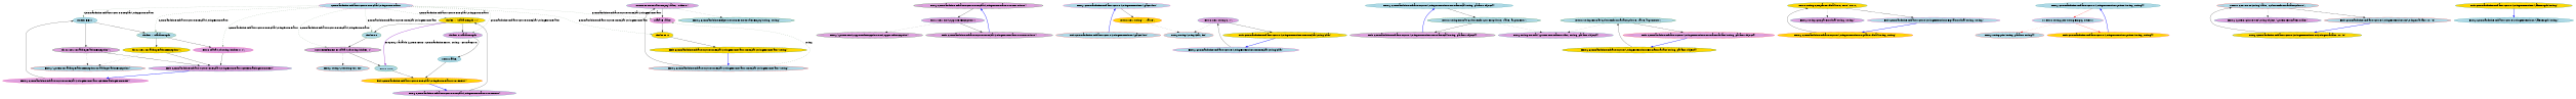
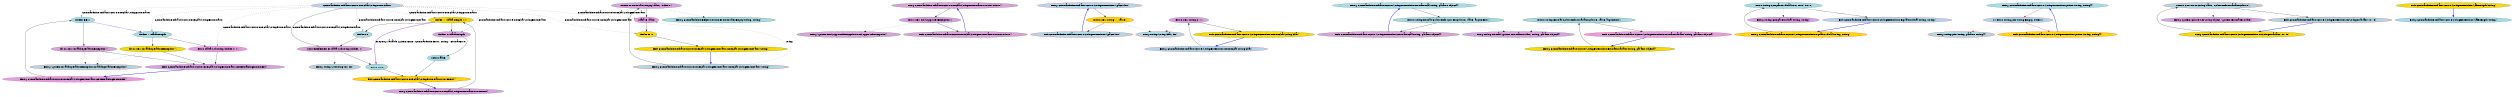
  digraph {
    node [cluster="CommandLine.Infrastructure.OneCharStringEnumerator.MoveNext()" color=teal file="SentenceBuilder.cs" fillcolor=lightblue span="0-0" style=filled]
    edge [style=solid]
    n1 [cluster="CommandLine.Helpers.Assumes.NotNullOrEmpty(string, string)" color=darkgreen label="Entry CommandLine.Helpers.Assumes.NotNullOrEmpty(string, string)" span="49-49"]
    n2 [cluster="string.Substring(int, int)" color=red label="Entry string.Substring(int, int)"]
    n3 [cluster="CommandLine.Infrastructure.OneCharStringEnumerator.MovePrevious()" color=darkgreen fillcolor=plum label="Entry CommandLine.Infrastructure.OneCharStringEnumerator.MovePrevious()" span="117-117"]
    n4 [cluster="CommandLine.Infrastructure.OneCharStringEnumerator.MovePrevious()" fillcolor=plum label="throw new NotSupportedException();" span="119-119"]
    n5 [cluster="CommandLine.Infrastructure.OneCharStringEnumerator.MovePrevious()" color=darkgreen fillcolor=plum label="Exit CommandLine.Infrastructure.OneCharStringEnumerator.MovePrevious()" span="117-117"]
    n6 [cluster="System.NotSupportedException.NotSupportedException()" color=darkgreen fillcolor=plum label="Entry System.NotSupportedException.NotSupportedException()"]
    n7 [cluster="CommandLine.Infrastructure.OneCharStringEnumerator.GetRemainingFromNext()" color=deeppink fillcolor=plum label="Entry CommandLine.Infrastructure.OneCharStringEnumerator.GetRemainingFromNext()" span="102-102"]
    n8 [cluster="CommandLine.Infrastructure.OneCharStringEnumerator.GetRemainingFromNext()" label="_index == -1" span="104-104"]
    n9 [cluster="CommandLine.Infrastructure.OneCharStringEnumerator.GetRemainingFromNext()" color=darkgreen fillcolor=plum label="throw new InvalidOperationException();" span="106-106"]
    n10 [cluster="CommandLine.Infrastructure.OneCharStringEnumerator.GetRemainingFromNext()" color=darkgreen label="_index > _data.Length" span="109-109"]
    n11 [cluster="CommandLine.Infrastructure.OneCharStringEnumerator.GetRemainingFromNext()" fillcolor=plum label="Exit CommandLine.Infrastructure.OneCharStringEnumerator.GetRemainingFromNext()" span="102-102"]
    n12 [cluster="System.InvalidOperationException.InvalidOperationException()" color=red label="Entry System.InvalidOperationException.InvalidOperationException()"]
    n13 [cluster="CommandLine.Infrastructure.OneCharStringEnumerator.GetRemainingFromNext()" color=darkgreen fillcolor=gold label="throw new InvalidOperationException();" span="111-111"]
    n14 [cluster="CommandLine.Infrastructure.OneCharStringEnumerator.GetRemainingFromNext()" color=deeppink fillcolor=plum label="return _data.Substring(_index + 1);" span="114-114"]
    n15 [fillcolor=plum label="Entry CommandLine.Infrastructure.OneCharStringEnumerator.MoveNext()" span="89-89"]
    n16 [fillcolor=gold label="_index < (_data.Length - 1)" span="91-91"]
    n17 [color=darkgreen label="_index++" span="93-93"]
    n18 [fillcolor=plum label="_index = _data.Length" span="98-98"]
    n19 [color=darkgreen label="return true;" span="95-95"]
    n20 [color=darkgreen fillcolor=plum label="_currentElement = _data.Substring(_index, 1)" span="94-94"]
    n21 [label="return false;" span="99-99"]
    n22 [color=red fillcolor=gold label="Exit CommandLine.Infrastructure.OneCharStringEnumerator.MoveNext()" span="89-89"]
    n23 [cluster="CommandLine.Infrastructure.OneCharStringEnumerator.OneCharStringEnumerator(string)" color=red label="Entry CommandLine.Infrastructure.OneCharStringEnumerator.OneCharStringEnumerator(string)" span="36-36"]
    n24 [cluster="CommandLine.Infrastructure.OneCharStringEnumerator.OneCharStringEnumerator(string)" fillcolor=plum label="Assumes.NotNullOrEmpty(value, ''others'')" span="38-38"]
    n25 [cluster="CommandLine.Infrastructure.OneCharStringEnumerator.OneCharStringEnumerator(string)" color=deeppink fillcolor=plum label="_data = value" span="39-39"]
    n26 [cluster="CommandLine.Infrastructure.OneCharStringEnumerator.OneCharStringEnumerator(string)" fillcolor=gold label="_index = -1" span="40-40"]
    n27 [cluster="CommandLine.Infrastructure.OneCharStringEnumerator.OneCharStringEnumerator(string)" color=darkgreen fillcolor=gold label="Exit CommandLine.Infrastructure.OneCharStringEnumerator.OneCharStringEnumerator(string)" span="36-36"]
    n28 [color=deeppink label="CommandLine.Infrastructure.OneCharStringEnumerator" cluster="" span=""]
    n29 [cluster="CommandLine.Infrastructure.StringExtensions.Spaces(int)" color=deeppink file="StringExtensions.cs" label="Entry CommandLine.Infrastructure.StringExtensions.Spaces(int)" span="29-29"]
    n30 [cluster="CommandLine.Infrastructure.StringExtensions.Spaces(int)" color=red file="StringExtensions.cs" fillcolor=gold label="return new string(' ', value);" span="31-31"]
    n31 [cluster="CommandLine.Infrastructure.StringExtensions.Spaces(int)" color=red file="StringExtensions.cs" label="Exit CommandLine.Infrastructure.StringExtensions.Spaces(int)" span="29-29"]
    n32 [cluster="string.String(char, int)" color=red file="StringExtensions.cs" label="Entry string.String(char, int)"]
    n33 [cluster="CommandLine.Infrastructure.StringExtensions.FormatLocal(string, params object[])" file="StringExtensions.cs" label="Entry CommandLine.Infrastructure.StringExtensions.FormatLocal(string, params object[])" span="24-24"]
    n34 [cluster="CommandLine.Infrastructure.StringExtensions.FormatLocal(string, params object[])" color=darkgreen file="StringExtensions.cs" label="return string.Format(CultureInfo.CurrentCulture, value, arguments);" span="26-26"]
    n35 [cluster="CommandLine.Infrastructure.StringExtensions.FormatLocal(string, params object[])" color=darkgreen file="StringExtensions.cs" fillcolor=plum label="Exit CommandLine.Infrastructure.StringExtensions.FormatLocal(string, params object[])" span="24-24"]
    n36 [cluster="string.Format(System.IFormatProvider, string, params object[])" file="StringExtensions.cs" fillcolor=plum label="Entry string.Format(System.IFormatProvider, string, params object[])"]
    n37 [cluster="string.CompareOrdinal(string, string)" file="StringExtensions.cs" fillcolor=plum label="Entry string.CompareOrdinal(string, string)"]
    n38 [cluster="CommandLine.Infrastructure.StringExtensions.JoinTo(string, string[])" file="StringExtensions.cs" label="Entry CommandLine.Infrastructure.StringExtensions.JoinTo(string, string[])" span="44-44"]
    n39 [cluster="CommandLine.Infrastructure.StringExtensions.JoinTo(string, string[])" color=deeppink community=0 file="StringExtensions.cs" label="0: return string.Join(string.Empty, others);" span="46-46"]
    n40 [cluster="CommandLine.Infrastructure.StringExtensions.JoinTo(string, string[])" color=deeppink file="StringExtensions.cs" fillcolor=gold label="Exit CommandLine.Infrastructure.StringExtensions.JoinTo(string, string[])" span="44-44"]
    n41 [cluster="string.Join(string, params string[])" color=red file="StringExtensions.cs" label="Entry string.Join(string, params string[])"]
    n42 [cluster="System.Convert.ToString(object, System.IFormatProvider)" file="StringExtensions.cs" fillcolor=plum label="Entry System.Convert.ToString(object, System.IFormatProvider)"]
    n43 [cluster="CommandLine.Infrastructure.StringExtensions.EqualsOrdinal(string, string)" color=red file="StringExtensions.cs" fillcolor=gold label="Entry CommandLine.Infrastructure.StringExtensions.EqualsOrdinal(string, string)" span="34-34"]
-   n44 [cluster="CommandLine.Infrastructure.StringExtensions.EqualsOrdinal(string, string)" file="StringExtensions.cs" fillcolor=gold label="return string.CompareOrdinal(strA, strB) == 0;" span="36-36"]
+   n44 [cluster="CommandLine.Infrastructure.StringExtensions.EqualsOrdinal(string, string)" file="StringExtensions.cs" label="return string.CompareOrdinal(strA, strB) == 0;" span="36-36"]
    n45 [cluster="CommandLine.Infrastructure.StringExtensions.EqualsOrdinal(string, string)" color=deeppink file="StringExtensions.cs" label="Exit CommandLine.Infrastructure.StringExtensions.EqualsOrdinal(string, string)" span="34-34"]
    n46 [cluster="CommandLine.Infrastructure.StringExtensions.SafeLength(string)" file="StringExtensions.cs" label="Entry CommandLine.Infrastructure.StringExtensions.SafeLength(string)" span="39-39"]
    n47 [cluster="CommandLine.Infrastructure.StringExtensions.SafeLength(string)" file="StringExtensions.cs" fillcolor=gold label="Exit CommandLine.Infrastructure.StringExtensions.SafeLength(string)" span="39-39"]
    n48 [cluster="CommandLine.Infrastructure.StringExtensions.FormatInvariant(string, params object[])" color=darkgreen file="StringExtensions.cs" fillcolor=gold label="Entry CommandLine.Infrastructure.StringExtensions.FormatInvariant(string, params object[])" span="19-19"]
    n49 [cluster="CommandLine.Infrastructure.StringExtensions.FormatInvariant(string, params object[])" color=darkgreen file="StringExtensions.cs" label="return string.Format(CultureInfo.InvariantCulture, value, arguments);" span="21-21"]
    n50 [cluster="CommandLine.Infrastructure.StringExtensions.FormatInvariant(string, params object[])" color=red file="StringExtensions.cs" fillcolor=plum label="Exit CommandLine.Infrastructure.StringExtensions.FormatInvariant(string, params object[])" span="19-19"]
    n51 [cluster="CommandLine.Infrastructure.StringExtensions.ToOneCharString(char)" color=deeppink file="StringExtensions.cs" label="Entry CommandLine.Infrastructure.StringExtensions.ToOneCharString(char)" span="9-9"]
    n52 [cluster="CommandLine.Infrastructure.StringExtensions.ToOneCharString(char)" file="StringExtensions.cs" fillcolor=plum label="return new string(c, 1);" span="11-11"]
    n53 [cluster="CommandLine.Infrastructure.StringExtensions.ToOneCharString(char)" color=darkgreen file="StringExtensions.cs" fillcolor=gold label="Exit CommandLine.Infrastructure.StringExtensions.ToOneCharString(char)" span="9-9"]
    n54 [cluster="CommandLine.Infrastructure.StringExtensions.ToStringInvariant<T>(T)" color=darkgreen file="StringExtensions.cs" fillcolor=gold label="Entry CommandLine.Infrastructure.StringExtensions.ToStringInvariant<T>(T)" span="14-14"]
    n55 [cluster="CommandLine.Infrastructure.StringExtensions.ToStringInvariant<T>(T)" color=red file="StringExtensions.cs" label="return Convert.ToString(value, CultureInfo.InvariantCulture);" span="16-16"]
    n56 [cluster="CommandLine.Infrastructure.StringExtensions.ToStringInvariant<T>(T)" color=red file="StringExtensions.cs" label="Exit CommandLine.Infrastructure.StringExtensions.ToStringInvariant<T>(T)" span="14-14"]
    n3 -> n4
    n4 -> n5
    n4 -> n6 [style=dotted]
    n5 -> n3 [color=blue style=bold]
    n7 -> n8
    n8 -> n9
-   n8 -> n10
+   n8 -> n10 [color=blue]
    n9 -> n11
    n9 -> n12 [style=dotted]
    n10 -> n13
    n10 -> n14
    n11 -> n7 [color=blue style=bold]
    n13 -> n11
    n13 -> n12 [style=dotted]
    n14 -> n11
    n15 -> n16
    n16 -> n17
    n16 -> n18
    n16 -> n19 [color=darkorchid label="Property variable System.Func<CommandLine.Error, string> FormatError" style=bold]
    n17 -> n20
    n18 -> n21
    n19 -> n22
    n20 -> n2 [style=dotted]
    n20 -> n19
    n21 -> n22
    n22 -> n15 [color=blue style=bold]
    n23 -> n24
    n23 -> n25 [color=darkseagreen4 label=string style=dashed]
    n24 -> n1 [style=dotted]
    n24 -> n25
    n25 -> n26
    n26 -> n27
    n27 -> n23 [color=blue style=bold]
    n28 -> n8 [color=darkseagreen4 label="CommandLine.Infrastructure.OneCharStringEnumerator" style=dashed]
    n28 -> n10 [color=darkseagreen4 label="CommandLine.Infrastructure.OneCharStringEnumerator" style=dashed]
    n28 -> n14 [color=darkseagreen4 label="CommandLine.Infrastructure.OneCharStringEnumerator" style=dashed]
    n28 -> n16 [color=darkseagreen4 label="CommandLine.Infrastructure.OneCharStringEnumerator" style=dashed]
    n28 -> n17 [color=darkseagreen4 label="CommandLine.Infrastructure.OneCharStringEnumerator" style=dashed]
    n28 -> n18 [color=darkseagreen4 label="CommandLine.Infrastructure.OneCharStringEnumerator" style=dashed]
-   n28 -> n20 [color=darkseagreen4 label="CommandLine.Infrastructure.OneCharStringEnumerator" style=dashed]
+   n28 -> n20 [color=darkseagreen4 label="CommandLine.Infrastructure.OneCharStringEnumerator" style=bold]
    n28 -> n25 [color=darkseagreen4 label="CommandLine.Infrastructure.OneCharStringEnumerator" style=dashed]
    n28 -> n26 [color=darkseagreen4 label="CommandLine.Infrastructure.OneCharStringEnumerator" style=dashed]
    n29 -> n30
+   n30 -> n31
    n30 -> n32 [style=dotted]
    n31 -> n29 [color=blue style=bold]
    n33 -> n34
    n34 -> n35
    n34 -> n36 [style=dotted]
    n35 -> n33 [color=blue style=bold]
    n38 -> n39 [color=red]
    n39 -> n40 [color=red]
    n39 -> n41 [color=red style=dotted]
    n40 -> n38 [color=blue style=bold]
    n43 -> n44
    n44 -> n37 [style=dotted]
    n44 -> n45
    n45 -> n43 [color=blue style=bold]
    n47 -> n46 [color=blue style=bold]
    n48 -> n49
    n49 -> n36 [style=dotted]
    n49 -> n50
    n50 -> n48 [color=blue style=bold]
    n51 -> n52
    n52 -> n32 [style=dotted]
    n52 -> n53
    n53 -> n51 [color=blue style=bold]
    n54 -> n55
    n55 -> n42 [style=dotted]
    n55 -> n56
    n56 -> n54 [color=blue style=bold]
  }
